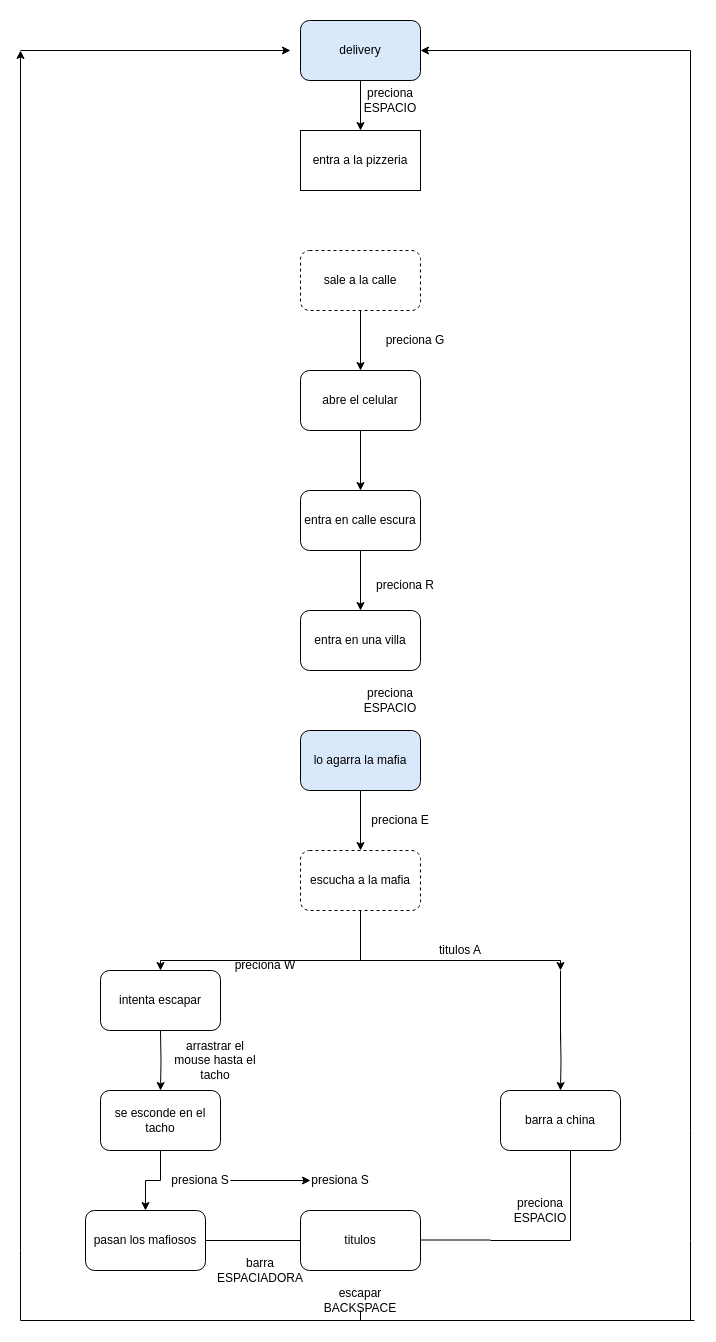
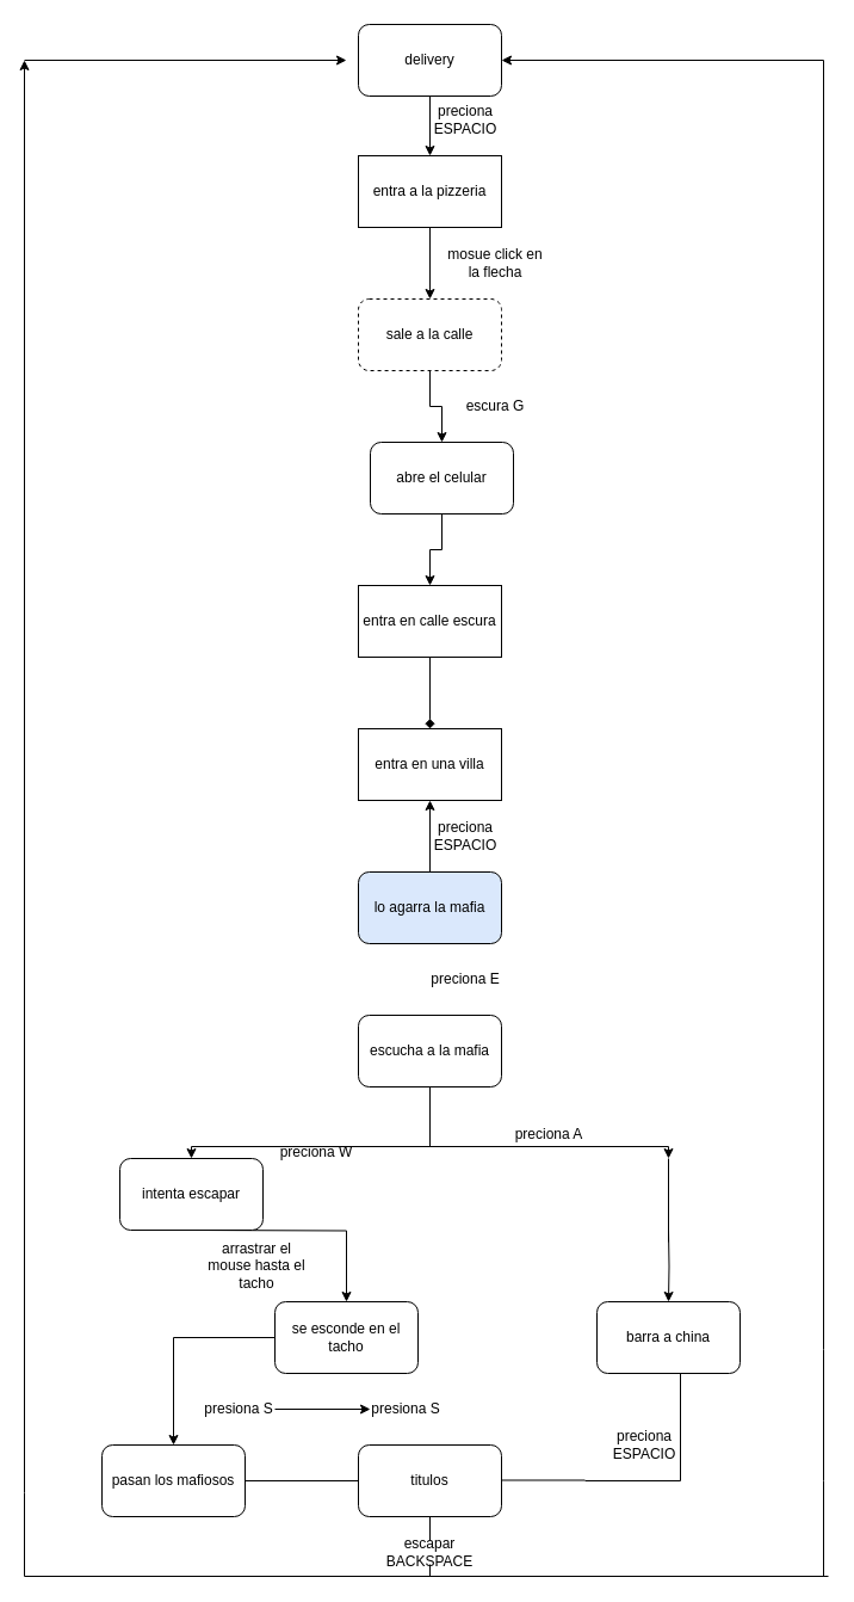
  <mxCell id="0" />
  <mxCell id="1" parent="0" />
  <mxCell id="2" value="" style="edgeStyle=orthogonalEdgeStyle;rounded=0;orthogonalLoop=1;jettySize=auto;html=1;" edge="1" parent="1" source="3" target="5"><mxGeometry relative="1" as="geometry" /></mxCell>
- <mxCell id="3" value="delivery" style="rounded=1;whiteSpace=wrap;html=1;fillColor=#dae8fc;" vertex="1" parent="1"><mxGeometry x="300" y="20" width="120" height="60" as="geometry" /></mxCell>
+ <mxCell id="3" value="delivery" style="rounded=1;whiteSpace=wrap;html=1;" vertex="1" parent="1"><mxGeometry x="300" y="20" width="120" height="60" as="geometry" /></mxCell>
+ <mxCell id="4" value="" style="edgeStyle=orthogonalEdgeStyle;rounded=0;orthogonalLoop=1;jettySize=auto;html=1;" edge="1" parent="1" source="5" target="7"><mxGeometry relative="1" as="geometry" /></mxCell>
  <mxCell id="5" value="entra a la pizzeria" style="whiteSpace=wrap;html=1;rounded=0;" vertex="1" parent="1"><mxGeometry x="300" y="130" width="120" height="60" as="geometry" /></mxCell>
  <mxCell id="6" value="" style="edgeStyle=orthogonalEdgeStyle;rounded=0;orthogonalLoop=1;jettySize=auto;html=1;" edge="1" parent="1" source="7" target="9"><mxGeometry relative="1" as="geometry" /></mxCell>
  <mxCell id="7" value="sale a la calle" style="rounded=1;whiteSpace=wrap;html=1;dashed=1;" vertex="1" parent="1"><mxGeometry x="300" y="250" width="120" height="60" as="geometry" /></mxCell>
  <mxCell id="8" value="" style="edgeStyle=orthogonalEdgeStyle;rounded=0;orthogonalLoop=1;jettySize=auto;html=1;" edge="1" parent="1" source="9" target="11"><mxGeometry relative="1" as="geometry" /></mxCell>
- <mxCell id="9" value="abre el celular" style="rounded=1;whiteSpace=wrap;html=1;" vertex="1" parent="1"><mxGeometry x="300" y="370" width="120" height="60" as="geometry" /></mxCell>
- <mxCell id="10" value="" style="edgeStyle=orthogonalEdgeStyle;rounded=0;orthogonalLoop=1;jettySize=auto;html=1;" edge="1" parent="1" source="11" target="12"><mxGeometry relative="1" as="geometry" /></mxCell>
- <mxCell id="11" value="entra en calle escura" style="rounded=1;whiteSpace=wrap;html=1;" vertex="1" parent="1"><mxGeometry x="300" y="490" width="120" height="60" as="geometry" /></mxCell>
- <mxCell id="12" value="entra en una villa" style="rounded=1;whiteSpace=wrap;html=1;" vertex="1" parent="1"><mxGeometry x="300" y="610" width="120" height="60" as="geometry" /></mxCell>
- <mxCell id="13" value="" style="edgeStyle=orthogonalEdgeStyle;rounded=0;orthogonalLoop=1;jettySize=auto;html=1;" edge="1" parent="1" source="14" target="15"><mxGeometry relative="1" as="geometry" /></mxCell>
+ <mxCell id="9" value="abre el celular" style="rounded=1;whiteSpace=wrap;html=1;" vertex="1" parent="1"><mxGeometry x="310" y="370" width="120" height="60" as="geometry" /></mxCell>
+ <mxCell id="10" value="" style="edgeStyle=orthogonalEdgeStyle;rounded=0;orthogonalLoop=1;jettySize=auto;html=1;endArrow=diamond;" edge="1" parent="1" source="11" target="12"><mxGeometry relative="1" as="geometry" /></mxCell>
+ <mxCell id="11" value="entra en calle escura" style="whiteSpace=wrap;html=1;rounded=0;" vertex="1" parent="1"><mxGeometry x="300" y="490" width="120" height="60" as="geometry" /></mxCell>
+ <mxCell id="12" value="entra en una villa" style="whiteSpace=wrap;html=1;rounded=0;" vertex="1" parent="1"><mxGeometry x="300" y="610" width="120" height="60" as="geometry" /></mxCell>
+ <mxCell id="13" value="" style="edgeStyle=orthogonalEdgeStyle;rounded=0;orthogonalLoop=1;jettySize=auto;html=1;" edge="1" parent="1" source="14" target="12"><mxGeometry relative="1" as="geometry" /></mxCell>
  <mxCell id="14" value="lo agarra la mafia" style="rounded=1;whiteSpace=wrap;html=1;fillColor=#dae8fc;" vertex="1" parent="1"><mxGeometry x="300" y="730" width="120" height="60" as="geometry" /></mxCell>
- <mxCell id="15" value="escucha a la mafia" style="rounded=1;whiteSpace=wrap;html=1;dashed=1;" vertex="1" parent="1"><mxGeometry x="300" y="850" width="120" height="60" as="geometry" /></mxCell>
+ <mxCell id="15" value="escucha a la mafia" style="rounded=1;whiteSpace=wrap;html=1;" vertex="1" parent="1"><mxGeometry x="300" y="850" width="120" height="60" as="geometry" /></mxCell>
  <mxCell id="16" value="" style="edgeStyle=orthogonalEdgeStyle;rounded=0;orthogonalLoop=1;jettySize=auto;html=1;" edge="1" parent="1" target="19"><mxGeometry relative="1" as="geometry"><mxPoint x="160" y="1030" as="sourcePoint" /></mxGeometry></mxCell>
  <mxCell id="17" value="" style="edgeStyle=orthogonalEdgeStyle;rounded=0;orthogonalLoop=1;jettySize=auto;html=1;" edge="1" parent="1" target="21"><mxGeometry relative="1" as="geometry"><mxPoint x="560" y="1030" as="sourcePoint" /></mxGeometry></mxCell>
  <mxCell id="18" value="" style="edgeStyle=orthogonalEdgeStyle;rounded=0;orthogonalLoop=1;jettySize=auto;html=1;" edge="1" parent="1" source="19" target="20"><mxGeometry relative="1" as="geometry" /></mxCell>
- <mxCell id="19" value="se esconde en el tacho" style="rounded=1;whiteSpace=wrap;html=1;" vertex="1" parent="1"><mxGeometry x="100" y="1090" width="120" height="60" as="geometry" /></mxCell>
+ <mxCell id="19" value="se esconde en el tacho" style="rounded=1;whiteSpace=wrap;html=1;" vertex="1" parent="1"><mxGeometry x="230" y="1090" width="120" height="60" as="geometry" /></mxCell>
  <mxCell id="20" value="pasan los mafiosos" style="rounded=1;whiteSpace=wrap;html=1;" vertex="1" parent="1"><mxGeometry x="85" y="1210" width="120" height="60" as="geometry" /></mxCell>
  <mxCell id="21" value="barra a china" style="rounded=1;whiteSpace=wrap;html=1;" vertex="1" parent="1"><mxGeometry x="500" y="1090" width="120" height="60" as="geometry" /></mxCell>
  <mxCell id="22" value="" style="endArrow=none;html=1;" edge="1" parent="1"><mxGeometry width="50" height="50" relative="1" as="geometry"><mxPoint x="160" y="960" as="sourcePoint" /><mxPoint x="560" y="960" as="targetPoint" /></mxGeometry></mxCell>
  <mxCell id="23" value="" style="endArrow=classic;html=1;entryX=0.5;entryY=0;entryDx=0;entryDy=0;" edge="1" parent="1"><mxGeometry width="50" height="50" relative="1" as="geometry"><mxPoint x="560" y="960" as="sourcePoint" /><mxPoint x="560" y="970" as="targetPoint" /></mxGeometry></mxCell>
  <mxCell id="24" value="" style="endArrow=classic;html=1;entryX=0.5;entryY=0;entryDx=0;entryDy=0;" edge="1" parent="1"><mxGeometry width="50" height="50" relative="1" as="geometry"><mxPoint x="160" y="960" as="sourcePoint" /><mxPoint x="160" y="970" as="targetPoint" /></mxGeometry></mxCell>
  <mxCell id="25" value="" style="endArrow=none;html=1;entryX=0.5;entryY=1;entryDx=0;entryDy=0;" edge="1" parent="1" target="15"><mxGeometry width="50" height="50" relative="1" as="geometry"><mxPoint x="360" y="960" as="sourcePoint" /><mxPoint x="420" y="900" as="targetPoint" /></mxGeometry></mxCell>
  <mxCell id="26" value="" style="endArrow=classic;html=1;" edge="1" parent="1"><mxGeometry width="50" height="50" relative="1" as="geometry"><mxPoint x="20" y="1250" as="sourcePoint" /><mxPoint x="20" y="50" as="targetPoint" /></mxGeometry></mxCell>
  <mxCell id="27" value="" style="endArrow=classic;html=1;" edge="1" parent="1"><mxGeometry width="50" height="50" relative="1" as="geometry"><mxPoint x="20" y="50" as="sourcePoint" /><mxPoint x="290" y="50" as="targetPoint" /></mxGeometry></mxCell>
  <mxCell id="28" value="" style="endArrow=none;html=1;entryX=0;entryY=0.5;entryDx=0;entryDy=0;exitX=1;exitY=0.5;exitDx=0;exitDy=0;" edge="1" parent="1" source="20" target="34"><mxGeometry width="50" height="50" relative="1" as="geometry"><mxPoint x="220" y="1331" as="sourcePoint" /><mxPoint x="298" y="1329" as="targetPoint" /></mxGeometry></mxCell>
  <mxCell id="29" value="" style="endArrow=none;html=1;" edge="1" parent="1"><mxGeometry width="50" height="50" relative="1" as="geometry"><mxPoint x="420" y="1239.5" as="sourcePoint" /><mxPoint x="490" y="1239.5" as="targetPoint" /></mxGeometry></mxCell>
  <mxCell id="30" value="" style="endArrow=none;html=1;" edge="1" parent="1"><mxGeometry width="50" height="50" relative="1" as="geometry"><mxPoint x="690" y="1130" as="sourcePoint" /><mxPoint x="690" y="50" as="targetPoint" /></mxGeometry></mxCell>
  <mxCell id="31" value="" style="endArrow=classic;html=1;entryX=1;entryY=0.5;entryDx=0;entryDy=0;" edge="1" parent="1" target="3"><mxGeometry width="50" height="50" relative="1" as="geometry"><mxPoint x="690" y="50" as="sourcePoint" /><mxPoint x="420" y="80" as="targetPoint" /></mxGeometry></mxCell>
  <mxCell id="32" value="intenta escapar" style="rounded=1;whiteSpace=wrap;html=1;" vertex="1" parent="1"><mxGeometry x="100" y="970" width="120" height="60" as="geometry" /></mxCell>
  <mxCell id="33" value="" style="endArrow=none;html=1;" edge="1" parent="1"><mxGeometry width="50" height="50" relative="1" as="geometry"><mxPoint x="690" y="1240" as="sourcePoint" /><mxPoint x="690" y="1130" as="targetPoint" /><Array as="points" /></mxGeometry></mxCell>
  <mxCell id="34" value="titulos" style="rounded=1;whiteSpace=wrap;html=1;" vertex="1" parent="1"><mxGeometry x="300" y="1210" width="120" height="60" as="geometry" /></mxCell>
  <mxCell id="35" value="" style="endArrow=none;html=1;" edge="1" parent="1"><mxGeometry width="50" height="50" relative="1" as="geometry"><mxPoint x="570" y="1240" as="sourcePoint" /><mxPoint x="570" y="1150" as="targetPoint" /></mxGeometry></mxCell>
  <mxCell id="36" value="" style="endArrow=none;html=1;" edge="1" parent="1"><mxGeometry width="50" height="50" relative="1" as="geometry"><mxPoint x="490" y="1240" as="sourcePoint" /><mxPoint x="570" y="1240" as="targetPoint" /></mxGeometry></mxCell>
  <mxCell id="37" value="" style="endArrow=none;html=1;exitX=0.5;exitY=1;exitDx=0;exitDy=0;" edge="1" parent="1" source="52"><mxGeometry width="50" height="50" relative="1" as="geometry"><mxPoint x="370" y="1230" as="sourcePoint" /><mxPoint x="360" y="1320" as="targetPoint" /></mxGeometry></mxCell>
  <mxCell id="38" value="" style="endArrow=none;html=1;" edge="1" parent="1"><mxGeometry width="50" height="50" relative="1" as="geometry"><mxPoint x="360" y="1320" as="sourcePoint" /><mxPoint x="20" y="1320" as="targetPoint" /></mxGeometry></mxCell>
  <mxCell id="39" value="" style="endArrow=none;html=1;" edge="1" parent="1"><mxGeometry width="50" height="50" relative="1" as="geometry"><mxPoint x="694" y="1320" as="sourcePoint" /><mxPoint x="354" y="1320" as="targetPoint" /></mxGeometry></mxCell>
  <mxCell id="40" value="" style="endArrow=none;html=1;" edge="1" parent="1"><mxGeometry width="50" height="50" relative="1" as="geometry"><mxPoint x="690" y="1320" as="sourcePoint" /><mxPoint x="690" y="1240" as="targetPoint" /></mxGeometry></mxCell>
  <mxCell id="41" value="" style="endArrow=none;html=1;" edge="1" parent="1"><mxGeometry width="50" height="50" relative="1" as="geometry"><mxPoint x="20" y="1320" as="sourcePoint" /><mxPoint x="20" y="1250" as="targetPoint" /></mxGeometry></mxCell>
- <mxCell id="43" value="preciona G" style="text;html=1;strokeColor=none;fillColor=none;align=center;verticalAlign=middle;whiteSpace=wrap;rounded=0;" vertex="1" parent="1"><mxGeometry x="380" y="330" width="70" height="20" as="geometry" /></mxCell>
+ <mxCell id="42" value="mosue click en la flecha" style="text;html=1;strokeColor=none;fillColor=none;align=center;verticalAlign=middle;whiteSpace=wrap;rounded=0;" vertex="1" parent="1"><mxGeometry x="370" y="210" width="90" height="20" as="geometry" /></mxCell>
+ <mxCell id="43" value="escura G" style="text;html=1;strokeColor=none;fillColor=none;align=center;verticalAlign=middle;whiteSpace=wrap;rounded=0;" vertex="1" parent="1"><mxGeometry x="380" y="330" width="70" height="20" as="geometry" /></mxCell>
  <mxCell id="44" value="preciona ESPACIO" style="text;html=1;strokeColor=none;fillColor=none;align=center;verticalAlign=middle;whiteSpace=wrap;rounded=0;" vertex="1" parent="1"><mxGeometry x="370" y="90" width="40" height="20" as="geometry" /></mxCell>
- <mxCell id="45" value="preciona R" style="text;html=1;strokeColor=none;fillColor=none;align=center;verticalAlign=middle;whiteSpace=wrap;rounded=0;" vertex="1" parent="1"><mxGeometry x="370" y="575" width="70" height="20" as="geometry" /></mxCell>
  <mxCell id="46" value="preciona ESPACIO" style="text;html=1;strokeColor=none;fillColor=none;align=center;verticalAlign=middle;whiteSpace=wrap;rounded=0;" vertex="1" parent="1"><mxGeometry x="370" y="690" width="40" height="20" as="geometry" /></mxCell>
- <mxCell id="47" value="preciona E" style="text;html=1;strokeColor=none;fillColor=none;align=center;verticalAlign=middle;whiteSpace=wrap;rounded=0;" vertex="1" parent="1"><mxGeometry x="370" y="810" width="60" height="20" as="geometry" /></mxCell>
+ <mxCell id="47" value="preciona E" style="text;html=1;strokeColor=none;fillColor=none;align=center;verticalAlign=middle;whiteSpace=wrap;rounded=0;" vertex="1" parent="1"><mxGeometry x="360" y="810" width="60" height="20" as="geometry" /></mxCell>
  <mxCell id="48" value="preciona W" style="text;html=1;strokeColor=none;fillColor=none;align=center;verticalAlign=middle;whiteSpace=wrap;rounded=0;" vertex="1" parent="1"><mxGeometry x="230" y="955" width="70" height="20" as="geometry" /></mxCell>
- <mxCell id="49" value="titulos A" style="text;html=1;strokeColor=none;fillColor=none;align=center;verticalAlign=middle;whiteSpace=wrap;rounded=0;" vertex="1" parent="1"><mxGeometry x="430" y="940" width="60" height="20" as="geometry" /></mxCell>
+ <mxCell id="49" value="preciona A" style="text;html=1;strokeColor=none;fillColor=none;align=center;verticalAlign=middle;whiteSpace=wrap;rounded=0;" vertex="1" parent="1"><mxGeometry x="430" y="940" width="60" height="20" as="geometry" /></mxCell>
  <mxCell id="50" value="preciona ESPACIO" style="text;html=1;strokeColor=none;fillColor=none;align=center;verticalAlign=middle;whiteSpace=wrap;rounded=0;" vertex="1" parent="1"><mxGeometry x="520" y="1200" width="40" height="20" as="geometry" /></mxCell>
  <mxCell id="51" value="" style="endArrow=none;html=1;" edge="1" parent="1"><mxGeometry width="50" height="50" relative="1" as="geometry"><mxPoint x="560" y="1040" as="sourcePoint" /><mxPoint x="560" y="970" as="targetPoint" /></mxGeometry></mxCell>
  <mxCell id="52" value="escapar BACKSPACE" style="text;html=1;strokeColor=none;fillColor=none;align=center;verticalAlign=middle;whiteSpace=wrap;rounded=0;" vertex="1" parent="1"><mxGeometry x="340" y="1290" width="40" height="20" as="geometry" /></mxCell>
+ <mxCell id="53" value="" style="endArrow=none;html=1;exitX=0.5;exitY=1;exitDx=0;exitDy=0;" edge="1" parent="1" source="34" target="52"><mxGeometry width="50" height="50" relative="1" as="geometry"><mxPoint x="360" y="1270" as="sourcePoint" /><mxPoint x="360" y="1320" as="targetPoint" /></mxGeometry></mxCell>
  <mxCell id="54" value="arrastrar el mouse hasta el tacho" style="text;html=1;strokeColor=none;fillColor=none;align=center;verticalAlign=middle;whiteSpace=wrap;rounded=0;" vertex="1" parent="1"><mxGeometry x="170" y="1050" width="90" height="20" as="geometry" /></mxCell>
  <mxCell id="55" value="" style="edgeStyle=orthogonalEdgeStyle;rounded=0;orthogonalLoop=1;jettySize=auto;html=1;" edge="1" parent="1" source="56" target="57"><mxGeometry relative="1" as="geometry" /></mxCell>
  <mxCell id="56" value="presiona S" style="text;html=1;strokeColor=none;fillColor=none;align=center;verticalAlign=middle;whiteSpace=wrap;rounded=0;" vertex="1" parent="1"><mxGeometry x="170" y="1170" width="60" height="20" as="geometry" /></mxCell>
  <mxCell id="57" value="presiona S" style="text;html=1;strokeColor=none;fillColor=none;align=center;verticalAlign=middle;whiteSpace=wrap;rounded=0;" vertex="1" parent="1"><mxGeometry x="310" y="1170" width="60" height="20" as="geometry" /></mxCell>
- <mxCell id="58" value="barra ESPACIADORA" style="text;html=1;strokeColor=none;fillColor=none;align=center;verticalAlign=middle;whiteSpace=wrap;rounded=0;" vertex="1" parent="1"><mxGeometry x="250" y="1260" width="20" height="20" as="geometry" /></mxCell>
